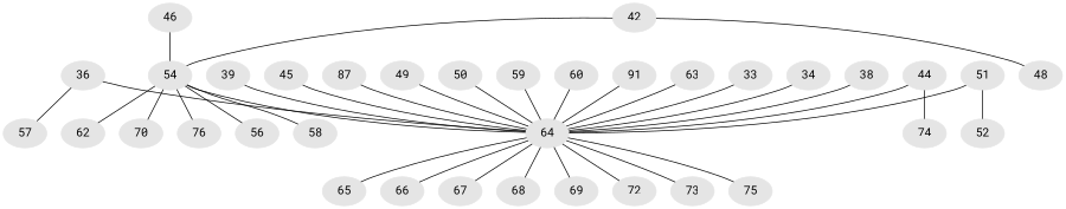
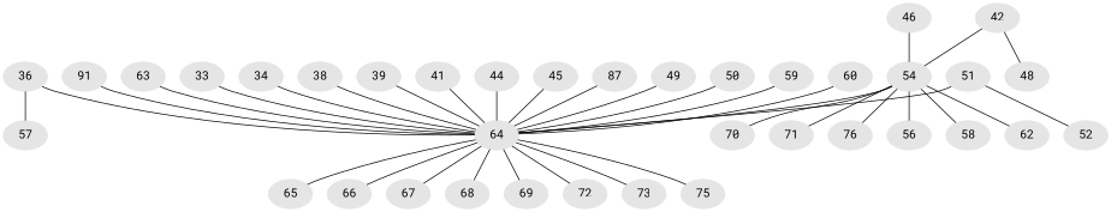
  graph {
    fontname="Roboto Mono"
    node [color=gray90 fontname="Roboto Mono" style=filled]
    edge [fontname="Roboto Mono"]
    64 [super="+1+5+10+6+16+17+18+32+37+29+21+22+23+24+31+55+43"]
    65
    66
    67
    68
    69
    72
    73
    75
    33
    34
    36
    57
    38
    39
+   41
    42
    48
    54 [super="+53+28"]
    56
    58
    62
    70
+   71
    76
    44
-   74
    45
    46
    n30 [label=87]
    49
    50
    51
    52
    59
    60
    n37 [label=91]
    63
    64 -- 65
    64 -- 66
    64 -- 67
    64 -- 68
    64 -- 69
    64 -- 72
    64 -- 73
    64 -- 75
    33 -- 64
    34 -- 64
    36 -- 64
    36 -- 57
    38 -- 64
    39 -- 64
+   41 -- 64
    42 -- 48
    42 -- 54
    54 -- 64
    54 -- 56
    54 -- 58
    54 -- 62
    54 -- 70
+   54 -- 71
    54 -- 76
    44 -- 64
-   44 -- 74
    45 -- 64
    46 -- 54
    n30 -- 64
    49 -- 64
    50 -- 64
    51 -- 64
    51 -- 52
    59 -- 64
    60 -- 64
    n37 -- 64
    63 -- 64
  }
